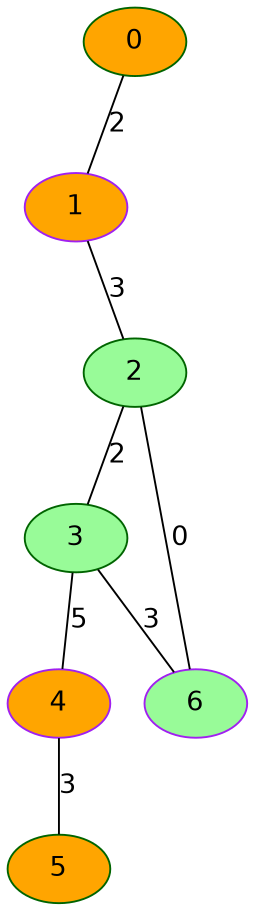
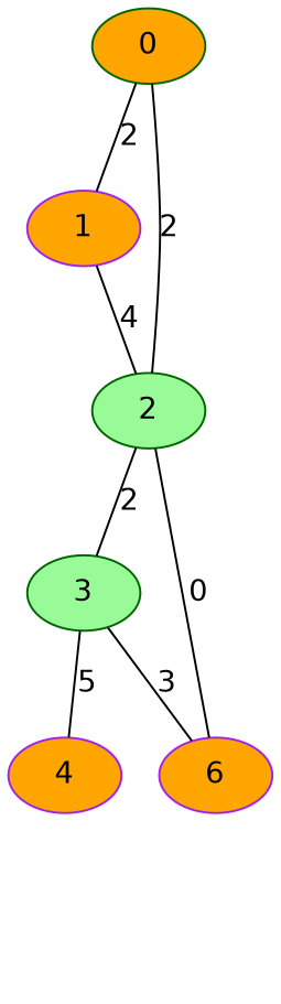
  graph {
    fontname="DejaVu Sans"
    node [color=darkgreen fillcolor=orange fontname="DejaVu Sans" style=filled weight=1]
    edge [fontname="DejaVu Sans"]
    1 [color=purple]
    0
    2 [fillcolor=palegreen]
    3 [fillcolor=palegreen]
-   6 [color=purple fillcolor=palegreen]
+   6 [color=purple]
    4 [color=purple]
-   5
-   1 -- 2 [label=3]
+   1 -- 2 [label=4]
    0 -- 1 [label=2]
+   0 -- 2 [label=2]
    2 -- 3 [label=2]
    2 -- 6 [label=0]
    3 -- 6 [label=3]
    3 -- 4 [label=5]
-   4 -- 5 [label=3]
  }
